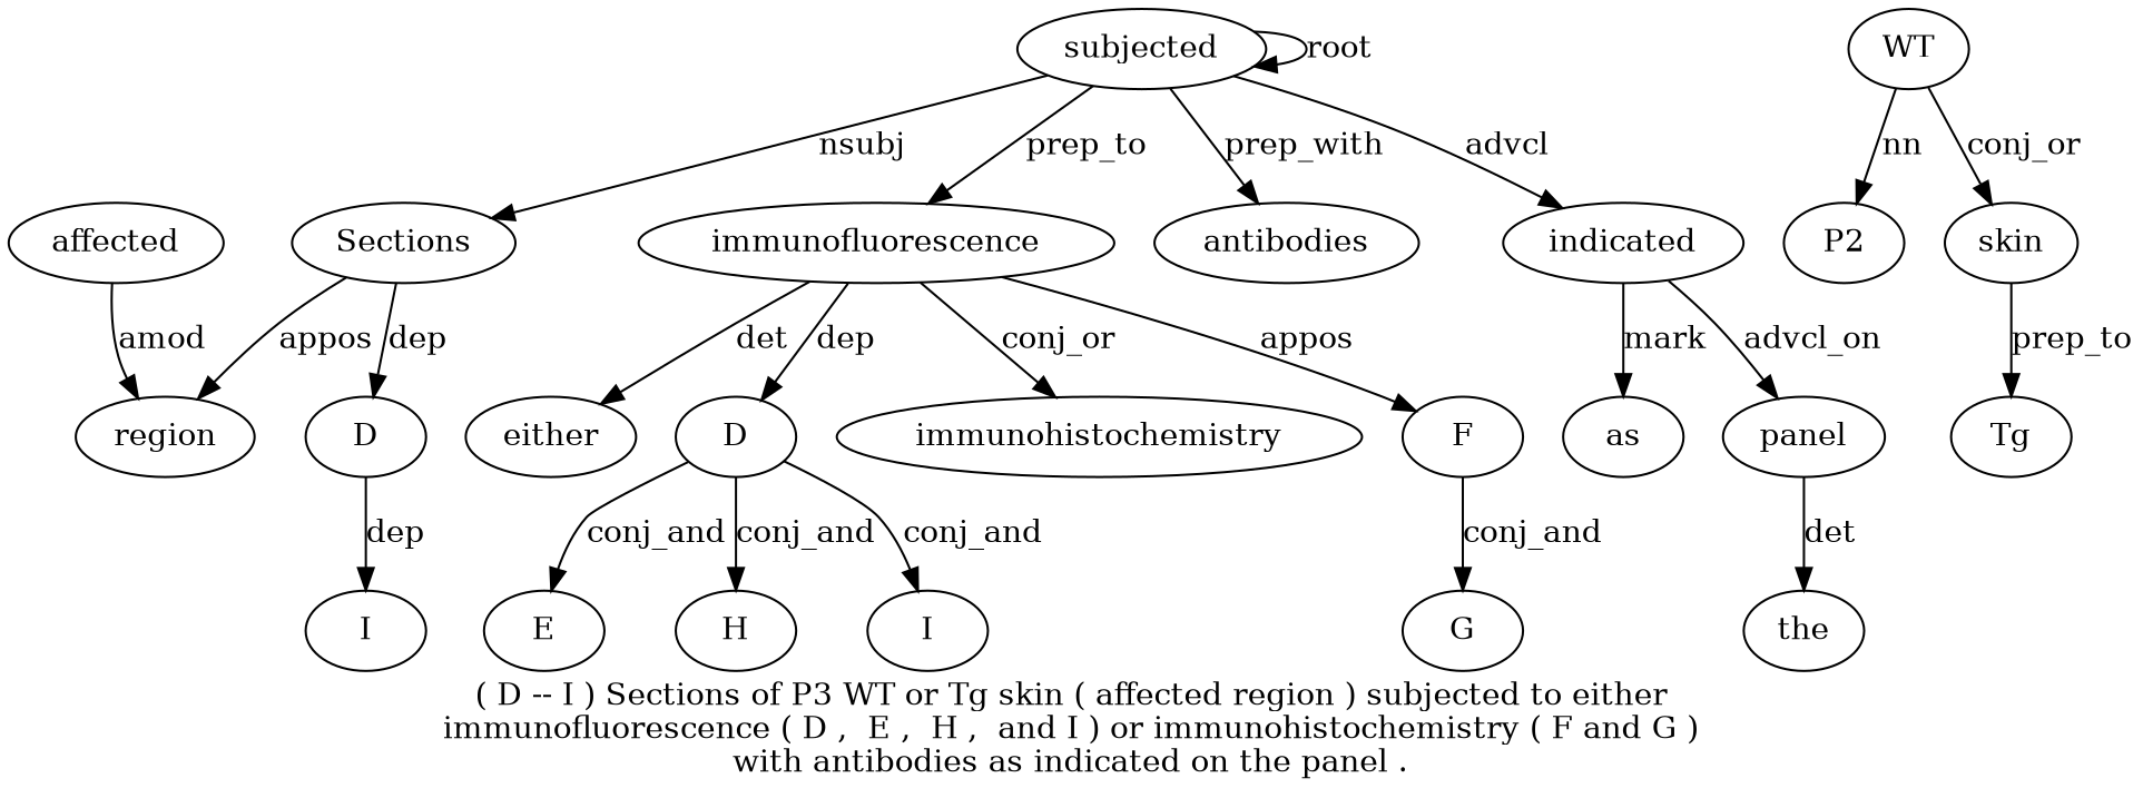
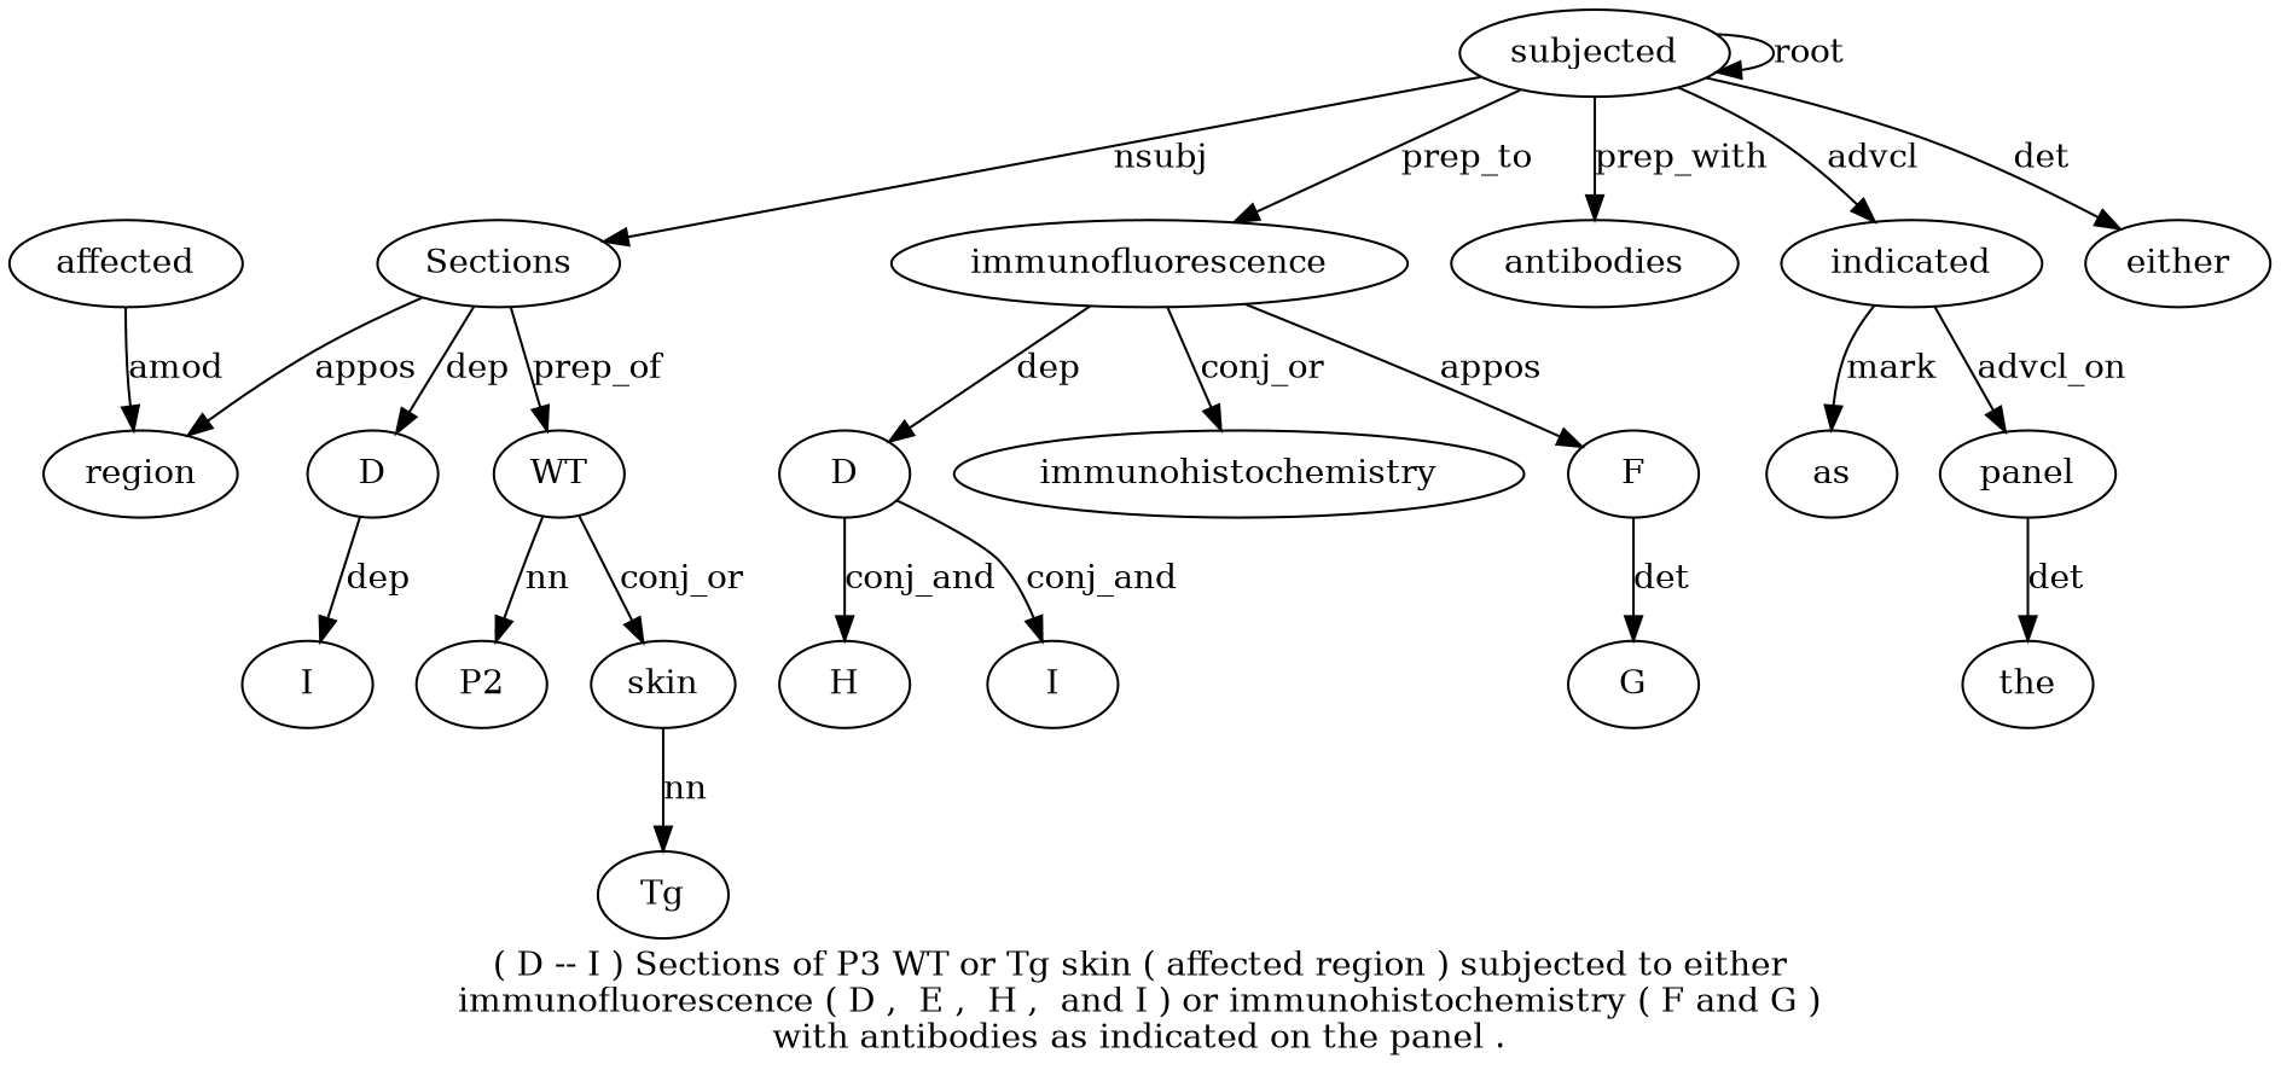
  digraph {
    label="( D -- I ) Sections of P3 WT or Tg skin ( affected region ) subjected to either\nimmunofluorescence ( D ,  E ,  H ,  and I ) or immunohistochemistry ( F and G )\nwith antibodies as indicated on the panel ."
    node [fillcolor=white style=filled]
    n1 [label=Sections]
    n2 [label=D]
    n3 [label=WT]
    n4 [label=region]
    n5 [label=I]
    n6 [label=P2]
    n7 [label=skin]
    n8 [label=subjected]
    n9 [label=immunofluorescence]
    n10 [label=antibodies]
    n11 [label=indicated]
    n12 [label=either]
    n13 [label=D]
    n14 [label=immunohistochemistry]
    n15 [label=F]
    n16 [label=as]
    n17 [label=panel]
    n18 [label=Tg]
    n19 [label=affected]
-   n20 [label=E]
    n21 [label=H]
    n22 [label=I]
    n23 [label=G]
    n24 [label=the]
    n1 -> n2 [label=dep]
+   n1 -> n3 [label=prep_of]
    n1 -> n4 [label=appos]
    n2 -> n5 [label=dep]
    n3 -> n6 [label=nn]
    n3 -> n7 [label=conj_or]
-   n7 -> n18 [label=prep_to]
+   n7 -> n18 [label=nn]
    n8 -> n1 [label=nsubj]
    n8 -> n8 [label=root]
    n8 -> n9 [label=prep_to]
    n8 -> n10 [label=prep_with]
    n8 -> n11 [label=advcl]
-   n9 -> n12 [label=det]
+   n8 -> n12 [label=det]
    n9 -> n13 [label=dep]
    n9 -> n14 [label=conj_or]
    n9 -> n15 [label=appos]
    n11 -> n16 [label=mark]
    n11 -> n17 [label=advcl_on]
-   n13 -> n20 [label=conj_and]
    n13 -> n21 [label=conj_and]
    n13 -> n22 [label=conj_and]
-   n15 -> n23 [label=conj_and]
+   n15 -> n23 [label=det]
    n17 -> n24 [label=det]
    n19 -> n4 [label=amod]
  }
